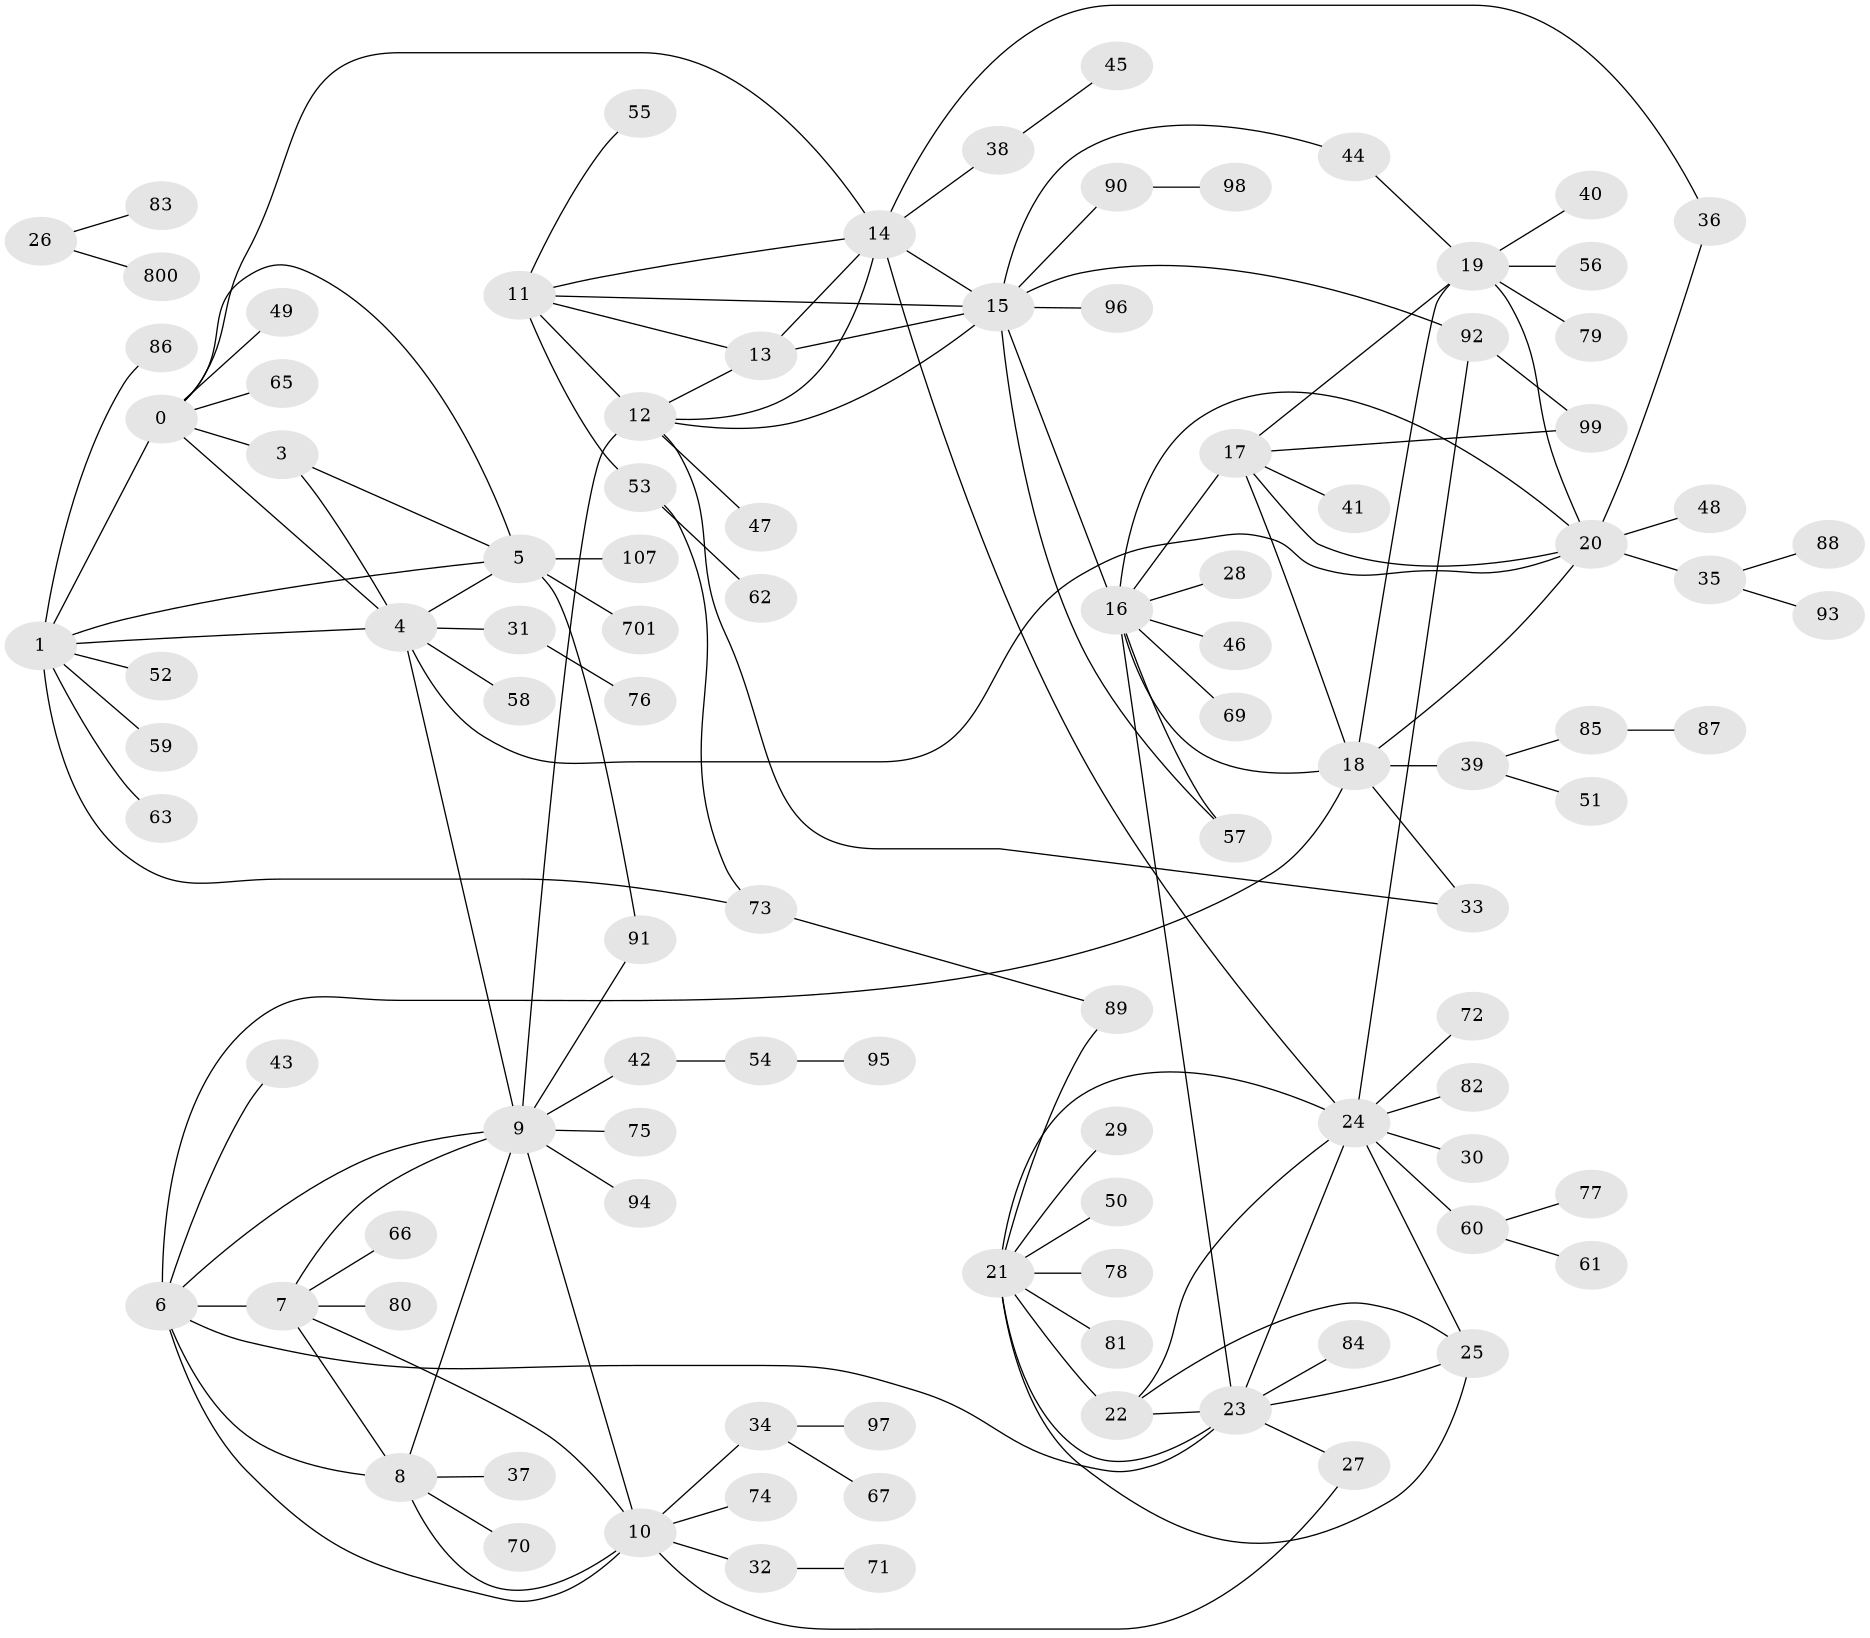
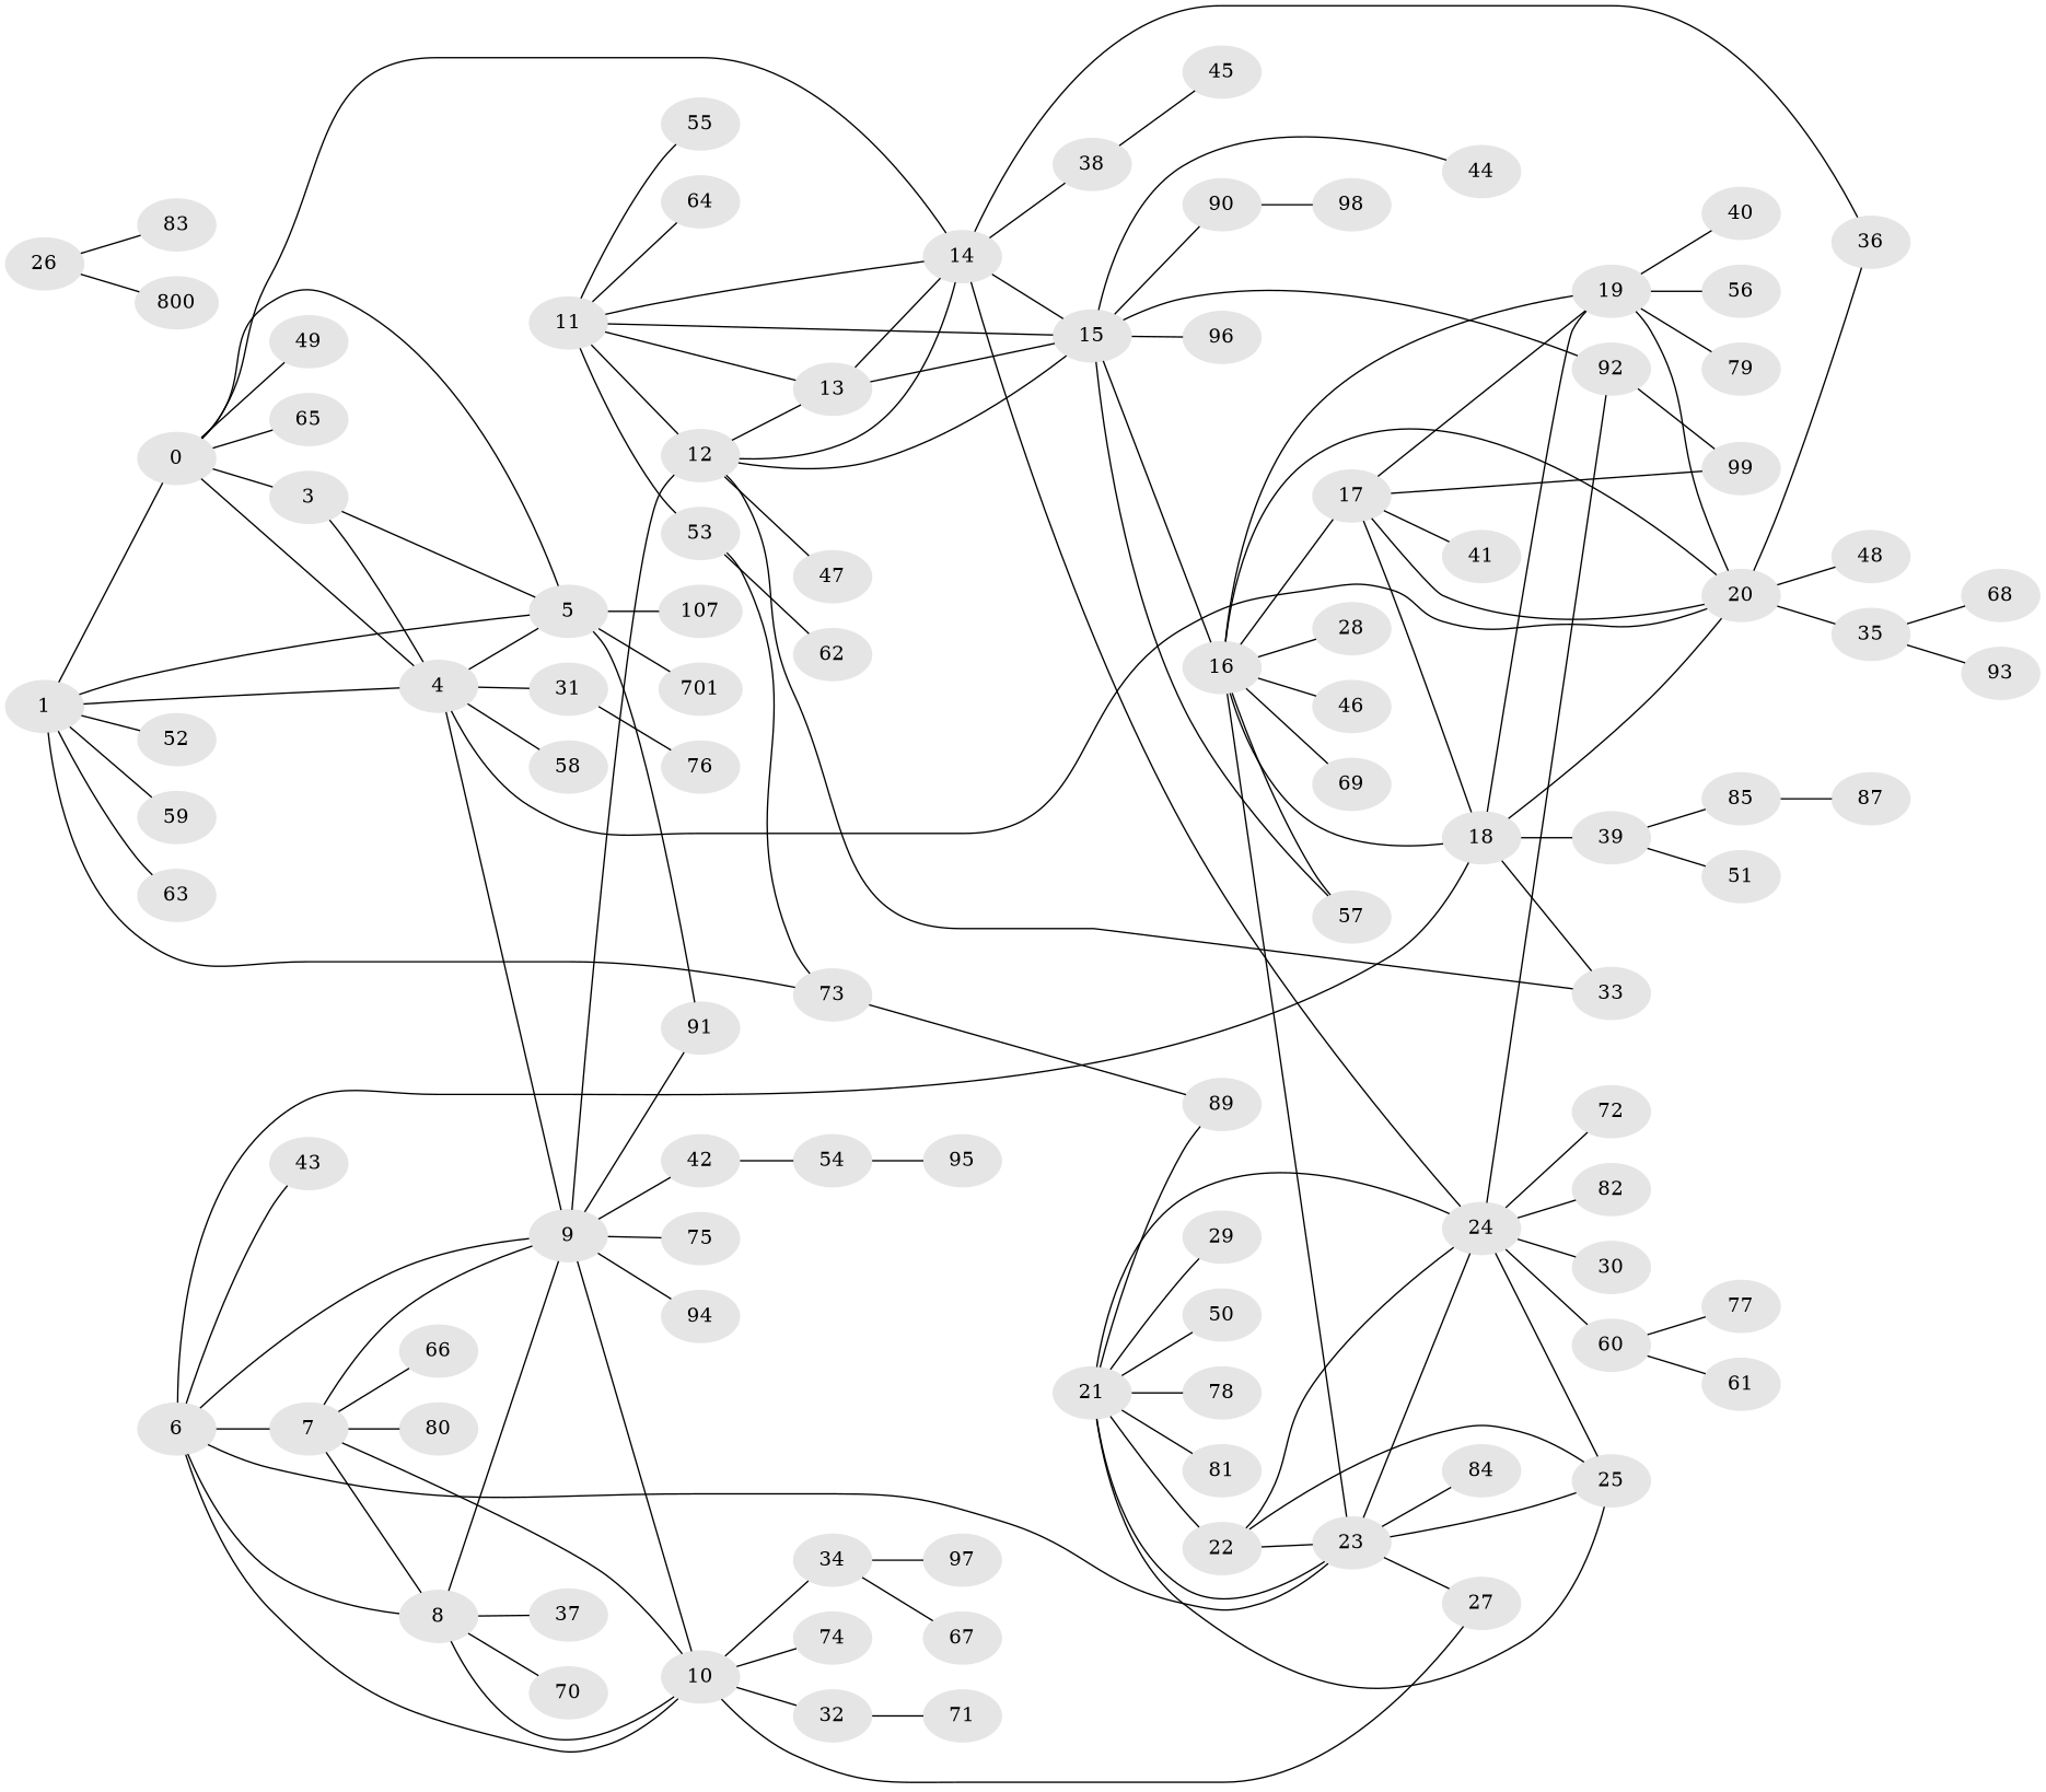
  graph {
    rankdir=LR
    node [color=gray90 style=filled]
    n1 [label=0]
    1
    4
    5
    52
    59
    63
    73
-   86
    3
    14
    49
    65
    9
    20
    31
    58
    91
    n19 [label=701]
    n20 [label=107]
    24
    92
    25
    30
    60
    72
    82
    89
    15
    36
    38
    10
    12
    42
    75
    94
    35
    48
    76
    6
    7
    8
    18
    23
    43
    66
    80
    37
    70
    27
    32
    34
    74
    33
    19
    39
    84
    13
    47
    54
    71
    67
    97
    11
    53
    55
+   64
    16
    44
    57
    90
    96
    62
    45
    17
    28
    46
    69
    98
    99
    41
    40
    56
    79
    51
    85
-   68 [label=88]
+   68
    93
    21
    22
    29
    50
    78
    81
    61
    77
    26
    83
    n99 [label=800]
    87
    95
    n1 -- 4
    n1 -- 5
    n1 -- 3
    n1 -- 14
    n1 -- 49
    n1 -- 65
    1 -- n1
    1 -- 4
    1 -- 5
    1 -- 52
    1 -- 59
    1 -- 63
    1 -- 73
-   1 -- 86
    4 -- 5
    4 -- 9
    4 -- 20
    4 -- 31
    4 -- 58
    5 -- 91
    5 -- n19
    5 -- n20
    73 -- 89
    3 -- 4
    3 -- 5
    14 -- 24
    14 -- 15
    14 -- 36
    14 -- 38
    9 -- 91
    9 -- 10
    9 -- 12
    9 -- 42
    9 -- 75
    9 -- 94
    20 -- 36
    20 -- 35
    20 -- 48
    31 -- 76
    24 -- 92
    24 -- 25
    24 -- 30
    24 -- 60
    24 -- 72
    24 -- 82
    92 -- 99
    60 -- 61
    60 -- 77
    15 -- 92
    15 -- 16
    15 -- 44
    15 -- 57
    15 -- 90
    15 -- 96
    38 -- 45
    10 -- 27
    10 -- 32
    10 -- 34
    10 -- 74
    12 -- 14
    12 -- 15
    12 -- 33
    12 -- 13
    12 -- 47
    42 -- 54
    35 -- 68
    35 -- 93
    6 -- 9
    6 -- 10
    6 -- 7
    6 -- 8
    6 -- 18
    6 -- 23
    6 -- 43
    7 -- 9
    7 -- 10
    7 -- 8
    7 -- 66
    7 -- 80
    8 -- 9
    8 -- 10
    8 -- 37
    8 -- 70
    18 -- 20
    18 -- 33
    18 -- 19
    18 -- 39
    23 -- 24
    23 -- 25
    23 -- 27
    23 -- 84
    32 -- 71
    34 -- 67
    34 -- 97
    19 -- 20
    19 -- 40
    19 -- 56
    19 -- 79
    39 -- 51
    39 -- 85
    13 -- 14
    13 -- 15
    54 -- 95
    11 -- 14
    11 -- 15
    11 -- 12
    11 -- 13
    11 -- 53
    11 -- 55
+   11 -- 64
    53 -- 73
    53 -- 62
    16 -- 20
    16 -- 18
    16 -- 23
-   44 -- 19
+   16 -- 19
    16 -- 57
    16 -- 17
    16 -- 28
    16 -- 46
    16 -- 69
    90 -- 98
    17 -- 20
    17 -- 18
    17 -- 19
    17 -- 99
    17 -- 41
    85 -- 87
    21 -- 24
    21 -- 25
    21 -- 89
    21 -- 23
    21 -- 22
    21 -- 29
    21 -- 50
    21 -- 78
    21 -- 81
    22 -- 24
    22 -- 25
    22 -- 23
    26 -- 83
    26 -- n99
  }
